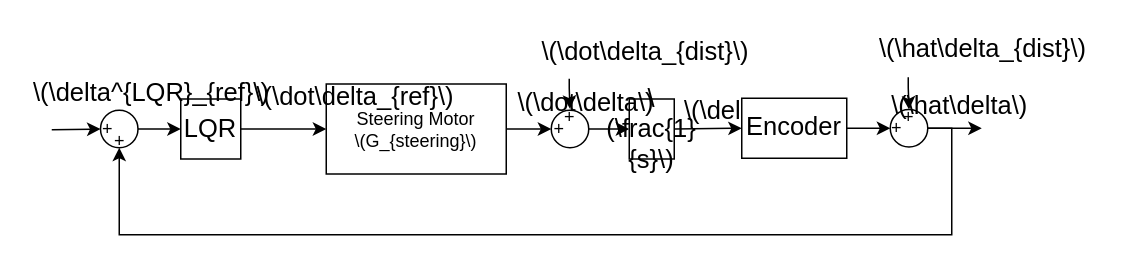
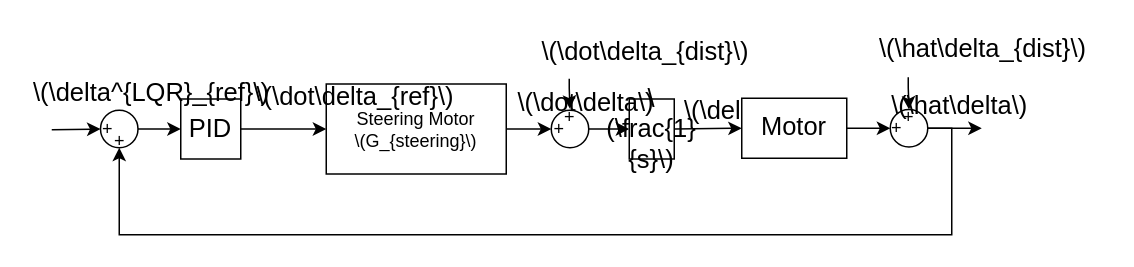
  <mxCell id="0" />
  <mxCell id="1" parent="0" />
  <mxCell id="2" style="edgeStyle=orthogonalEdgeStyle;rounded=0;orthogonalLoop=1;jettySize=auto;html=1;exitX=1;exitY=0.5;exitDx=0;exitDy=0;entryX=0;entryY=0.5;entryDx=0;entryDy=0;fontSize=17;" parent="1" source="3" target="16" edge="1"><mxGeometry relative="1" as="geometry" /></mxCell>
  <mxCell id="3" value="Steering Motor&lt;br&gt;\(G_{steering}\)" style="rounded=0;whiteSpace=wrap;html=1;" parent="1" vertex="1"><mxGeometry x="217" y="55.5" width="120" height="60" as="geometry" /></mxCell>
  <mxCell id="4" value="\(\frac{1}{s}\)" style="rounded=0;whiteSpace=wrap;html=1;fontSize=17;" parent="1" vertex="1"><mxGeometry x="419" y="65.5" width="30" height="40" as="geometry" /></mxCell>
  <mxCell id="5" value="\(\dot\delta\)" style="text;html=1;resizable=0;points=[];autosize=1;align=left;verticalAlign=top;spacingTop=-4;fontSize=17;" parent="1" vertex="1"><mxGeometry x="343" y="55.5" width="110" height="20" as="geometry" /></mxCell>
  <mxCell id="6" value="\(\dot\delta_{ref}\)" style="text;html=1;resizable=0;points=[];autosize=1;align=left;verticalAlign=top;spacingTop=-4;fontSize=17;" parent="1" vertex="1"><mxGeometry x="169" y="51.5" width="150" height="20" as="geometry" /></mxCell>
  <mxCell id="7" value="" style="endArrow=classic;html=1;fontSize=17;entryX=0;entryY=0.5;entryDx=0;entryDy=0;exitX=1;exitY=0.5;exitDx=0;exitDy=0;" parent="1" source="10" target="3" edge="1"><mxGeometry width="50" height="50" relative="1" as="geometry"><mxPoint x="167" y="85.5" as="sourcePoint" /><mxPoint x="217" y="135.5" as="targetPoint" /></mxGeometry></mxCell>
  <mxCell id="8" value="" style="endArrow=classic;html=1;fontSize=17;exitX=1;exitY=0.5;exitDx=0;exitDy=0;entryX=0;entryY=0.5;entryDx=0;entryDy=0;" parent="1" source="4" target="21" edge="1"><mxGeometry width="50" height="50" relative="1" as="geometry"><mxPoint x="194" y="95.5" as="sourcePoint" /><mxPoint x="484" y="92" as="targetPoint" /></mxGeometry></mxCell>
  <mxCell id="9" value="\(\delta\)" style="text;html=1;resizable=0;points=[];autosize=1;align=left;verticalAlign=top;spacingTop=-4;fontSize=17;" parent="1" vertex="1"><mxGeometry x="454" y="61" width="80" height="20" as="geometry" /></mxCell>
- <mxCell id="10" value="LQR" style="rounded=0;whiteSpace=wrap;html=1;fontSize=17;" parent="1" vertex="1"><mxGeometry x="120" y="65.5" width="40" height="40" as="geometry" /></mxCell>
+ <mxCell id="10" value="PID" style="rounded=0;whiteSpace=wrap;html=1;fontSize=17;" parent="1" vertex="1"><mxGeometry x="120" y="65.5" width="40" height="40" as="geometry" /></mxCell>
  <mxCell id="11" style="edgeStyle=orthogonalEdgeStyle;rounded=0;orthogonalLoop=1;jettySize=auto;html=1;exitX=1;exitY=0.5;exitDx=0;exitDy=0;entryX=0;entryY=0.5;entryDx=0;entryDy=0;" parent="1" source="30" target="10" edge="1"><mxGeometry relative="1" as="geometry"><mxPoint x="97" y="85.4" as="sourcePoint" /></mxGeometry></mxCell>
  <mxCell id="12" value="" style="endArrow=classic;html=1;fontSize=17;entryX=0;entryY=0.5;entryDx=0;entryDy=0;" parent="1" target="30" edge="1"><mxGeometry width="50" height="50" relative="1" as="geometry"><mxPoint x="34" y="86" as="sourcePoint" /><mxPoint x="64" y="86" as="targetPoint" /></mxGeometry></mxCell>
  <mxCell id="13" value="\(\delta^{LQR}_{ref}\)" style="text;html=1;resizable=0;points=[];autosize=1;align=left;verticalAlign=top;spacingTop=-4;fontSize=17;" parent="1" vertex="1"><mxGeometry x="20" y="49" width="170" height="20" as="geometry" /></mxCell>
  <mxCell id="14" style="edgeStyle=orthogonalEdgeStyle;rounded=0;orthogonalLoop=1;jettySize=auto;html=1;exitX=1;exitY=0.5;exitDx=0;exitDy=0;entryX=0.5;entryY=1;entryDx=0;entryDy=0;" parent="1" source="24" target="30" edge="1"><mxGeometry relative="1" as="geometry"><mxPoint x="54" y="91.871" as="targetPoint" /><mxPoint x="634" y="92" as="sourcePoint" /><Array as="points"><mxPoint x="634" y="85" /><mxPoint x="634" y="156" /><mxPoint x="79" y="156" /></Array></mxGeometry></mxCell>
  <mxCell id="15" style="edgeStyle=orthogonalEdgeStyle;rounded=0;orthogonalLoop=1;jettySize=auto;html=1;exitX=1;exitY=0.5;exitDx=0;exitDy=0;entryX=0;entryY=0.5;entryDx=0;entryDy=0;" parent="1" source="16" target="4" edge="1"><mxGeometry relative="1" as="geometry" /></mxCell>
  <mxCell id="16" value="" style="ellipse;whiteSpace=wrap;html=1;aspect=fixed;" parent="1" vertex="1"><mxGeometry x="367" y="73" width="25" height="25" as="geometry" /></mxCell>
  <mxCell id="17" style="edgeStyle=orthogonalEdgeStyle;rounded=0;orthogonalLoop=1;jettySize=auto;html=1;entryX=0.498;entryY=-0.039;entryDx=0;entryDy=0;entryPerimeter=0;" parent="1" target="16" edge="1"><mxGeometry relative="1" as="geometry"><Array as="points"><mxPoint x="379" y="58.5" /></Array><mxPoint x="315" y="228.5" as="targetPoint" /><mxPoint x="379" y="52" as="sourcePoint" /></mxGeometry></mxCell>
  <mxCell id="18" value="+" style="text;html=1;resizable=0;points=[];autosize=1;align=left;verticalAlign=top;spacingTop=-4;" parent="1" vertex="1"><mxGeometry x="366.5" y="75.5" width="20" height="20" as="geometry" /></mxCell>
  <mxCell id="19" value="+" style="text;html=1;resizable=0;points=[];autosize=1;align=left;verticalAlign=top;spacingTop=-4;" parent="1" vertex="1"><mxGeometry x="374" y="68" width="20" height="20" as="geometry" /></mxCell>
  <mxCell id="20" value="\(\dot\delta_{dist}\)" style="text;html=1;resizable=0;points=[];autosize=1;align=left;verticalAlign=top;spacingTop=-4;fontSize=17;" parent="1" vertex="1"><mxGeometry x="359" y="22" width="150" height="20" as="geometry" /></mxCell>
- <mxCell id="21" value="Encoder" style="rounded=0;whiteSpace=wrap;html=1;fontSize=17;" parent="1" vertex="1"><mxGeometry x="494" y="65" width="70" height="40" as="geometry" /></mxCell>
+ <mxCell id="21" value="Motor" style="rounded=0;whiteSpace=wrap;html=1;fontSize=17;" parent="1" vertex="1"><mxGeometry x="494" y="65" width="70" height="40" as="geometry" /></mxCell>
  <mxCell id="22" style="edgeStyle=orthogonalEdgeStyle;rounded=0;orthogonalLoop=1;jettySize=auto;html=1;entryX=0;entryY=0.5;entryDx=0;entryDy=0;fontSize=17;exitX=1;exitY=0.5;exitDx=0;exitDy=0;" parent="1" source="21" target="24" edge="1"><mxGeometry relative="1" as="geometry"><mxPoint x="584" y="102" as="sourcePoint" /></mxGeometry></mxCell>
  <mxCell id="23" style="edgeStyle=orthogonalEdgeStyle;rounded=0;orthogonalLoop=1;jettySize=auto;html=1;exitX=1;exitY=0.5;exitDx=0;exitDy=0;" parent="1" source="24" edge="1"><mxGeometry relative="1" as="geometry"><mxPoint x="654" y="85" as="targetPoint" /></mxGeometry></mxCell>
  <mxCell id="24" value="" style="ellipse;whiteSpace=wrap;html=1;aspect=fixed;" parent="1" vertex="1"><mxGeometry x="593" y="72.5" width="25" height="25" as="geometry" /></mxCell>
  <mxCell id="25" style="edgeStyle=orthogonalEdgeStyle;rounded=0;orthogonalLoop=1;jettySize=auto;html=1;entryX=0.5;entryY=0;entryDx=0;entryDy=0;" parent="1" target="24" edge="1"><mxGeometry relative="1" as="geometry"><Array as="points"><mxPoint x="605" y="58" /></Array><mxPoint x="593" y="72" as="targetPoint" /><mxPoint x="605" y="51" as="sourcePoint" /></mxGeometry></mxCell>
  <mxCell id="26" value="+" style="text;html=1;resizable=0;points=[];autosize=1;align=left;verticalAlign=top;spacingTop=-4;" parent="1" vertex="1"><mxGeometry x="600" y="68" width="20" height="20" as="geometry" /></mxCell>
  <mxCell id="27" value="+" style="text;html=1;resizable=0;points=[];autosize=1;align=left;verticalAlign=top;spacingTop=-4;" parent="1" vertex="1"><mxGeometry x="592" y="75" width="20" height="20" as="geometry" /></mxCell>
  <mxCell id="28" value="&lt;span style=&quot;font-size: 17px ; text-align: left&quot;&gt;\(\hat\delta\)&lt;/span&gt;" style="text;html=1;align=center;verticalAlign=middle;resizable=0;points=[];;autosize=1;" parent="1" vertex="1"><mxGeometry x="584" y="61" width="110" height="20" as="geometry" /></mxCell>
  <mxCell id="29" value="\(\hat\delta_{dist}\)" style="text;html=1;resizable=0;points=[];autosize=1;align=left;verticalAlign=top;spacingTop=-4;fontSize=17;" parent="1" vertex="1"><mxGeometry x="584" y="20" width="150" height="20" as="geometry" /></mxCell>
  <mxCell id="30" value="" style="ellipse;whiteSpace=wrap;html=1;aspect=fixed;" parent="1" vertex="1"><mxGeometry x="66.5" y="73" width="25" height="25" as="geometry" /></mxCell>
  <mxCell id="31" value="+" style="text;html=1;resizable=0;points=[];autosize=1;align=left;verticalAlign=top;spacingTop=-4;" parent="1" vertex="1"><mxGeometry x="66" y="76" width="20" height="20" as="geometry" /></mxCell>
  <mxCell id="32" value="+" style="text;html=1;resizable=0;points=[];autosize=1;align=left;verticalAlign=top;spacingTop=-4;" parent="1" vertex="1"><mxGeometry x="74" y="84" width="20" height="20" as="geometry" /></mxCell>
